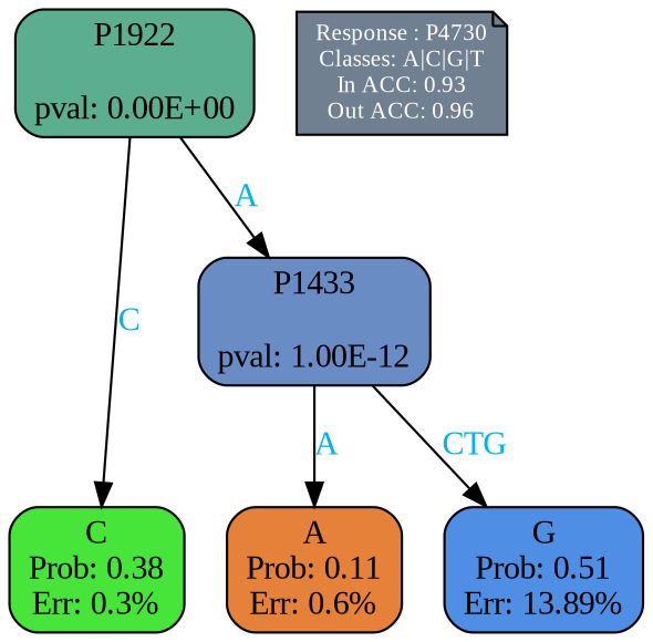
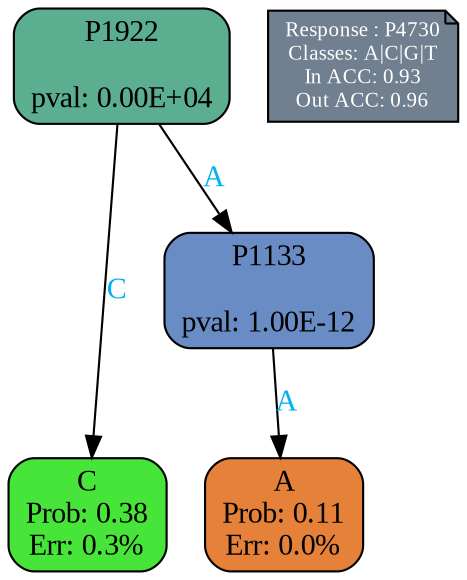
  digraph {
    fontname="Liberation Serif"
    ranksep=equally
    splines=polylines
    node [color=black fontname="Liberation Serif" shape=box style="filled, rounded"]
    edge [fontcolor=deepskyblue2 fontname="Liberation Serif"]
-   n1 [fillcolor="#e58139" label="A\nProb: 0.11\nErr: 0.6%"]
-   n2 [fillcolor="#4e8fe5" label="G\nProb: 0.51\nErr: 13.89%"]
+   n1 [fillcolor="#e58139" label="A\nProb: 0.11\nErr: 0.0%"]
    n3 [fillcolor="#47e539" label="C\nProb: 0.38\nErr: 0.3%"]
    n4 [align=left fillcolor=slategray fontcolor=white fontsize=10 label="Response : P4730\nClasses: A|C|G|T\nIn ACC: 0.93\nOut ACC: 0.96\n" shape=note style=filled]
-   n5 [fillcolor="#5cae90" label="P1922\n\npval: 0.00E+00"]
-   n6 [fillcolor="#6a8cc5" label="P1433\n\npval: 1.00E-12"]
+   n5 [fillcolor="#5cae90" label="P1922\n\npval: 0.00E+04"]
+   n6 [fillcolor="#6a8cc5" label="P1133\n\npval: 1.00E-12"]
    subgraph sub_1 {
      rank=same
      n1
-     n2
      n3
    }
    subgraph sub_2 {
      rank=same
      n4
      n5
    }
    n5 -> n3 [label=C]
    n5 -> n6 [label=A]
    n6 -> n1 [label=A]
-   n6 -> n2 [label=CTG]
  }
